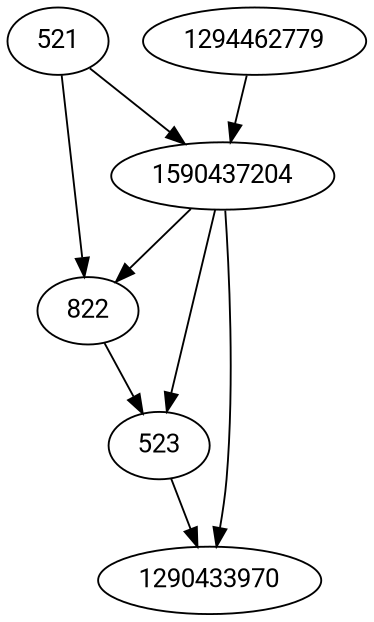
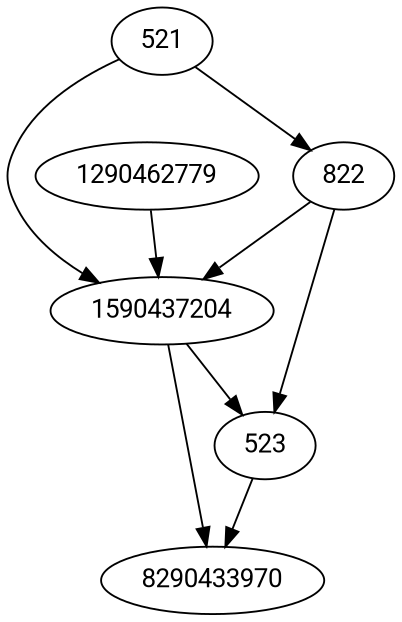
  strict digraph {
    fontname=Roboto
    node [fontname=Roboto]
    edge [fontname=Roboto]
    n1 [label=822]
    521
    n3 [label=1590437204]
    523
-   1290433970
-   1290462779 [label=1294462779]
-   n3 -> n1
+   1290433970 [label=8290433970]
+   1290462779
+   n1 -> n3
    n1 -> 523
    521 -> n1
    521 -> n3
    n3 -> 523
    n3 -> 1290433970
    523 -> 1290433970
    1290462779 -> n3
  }
